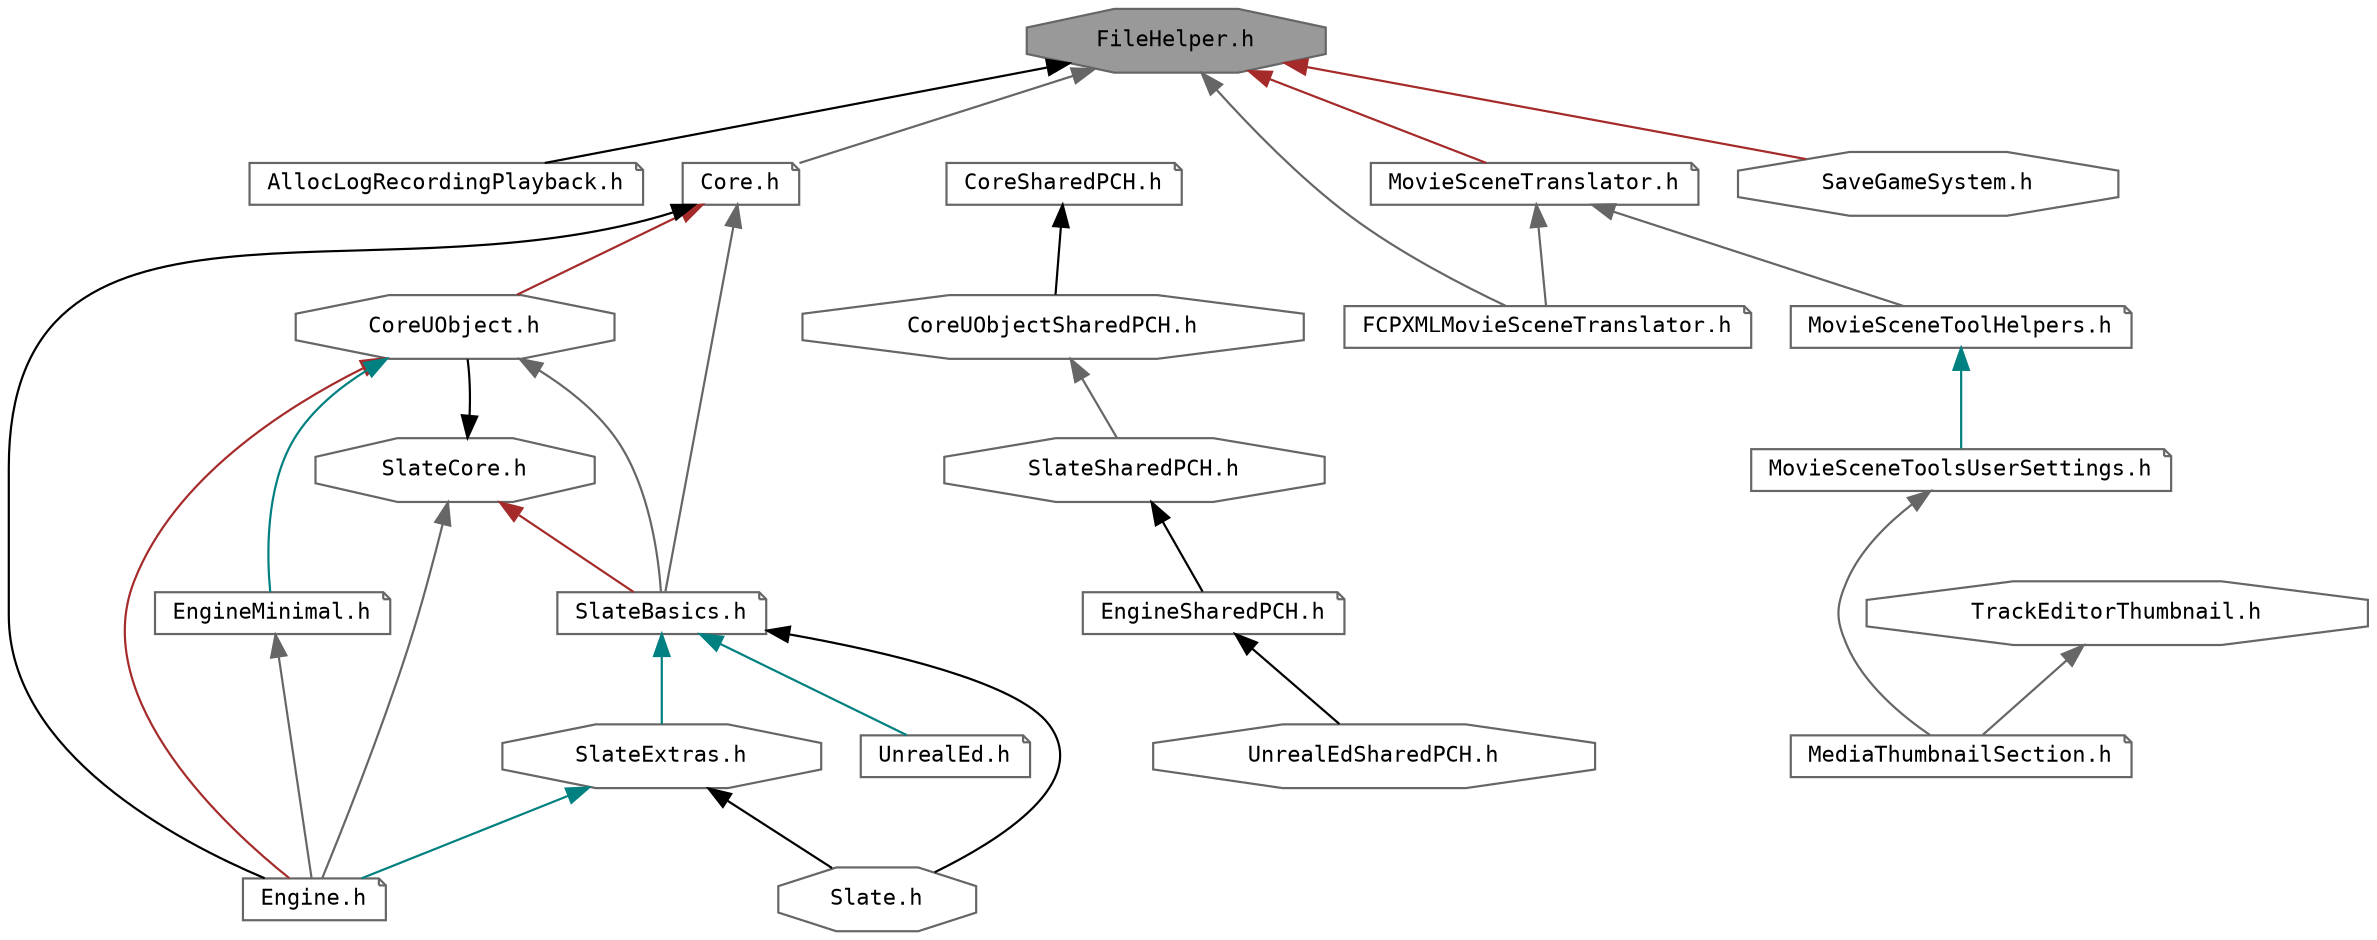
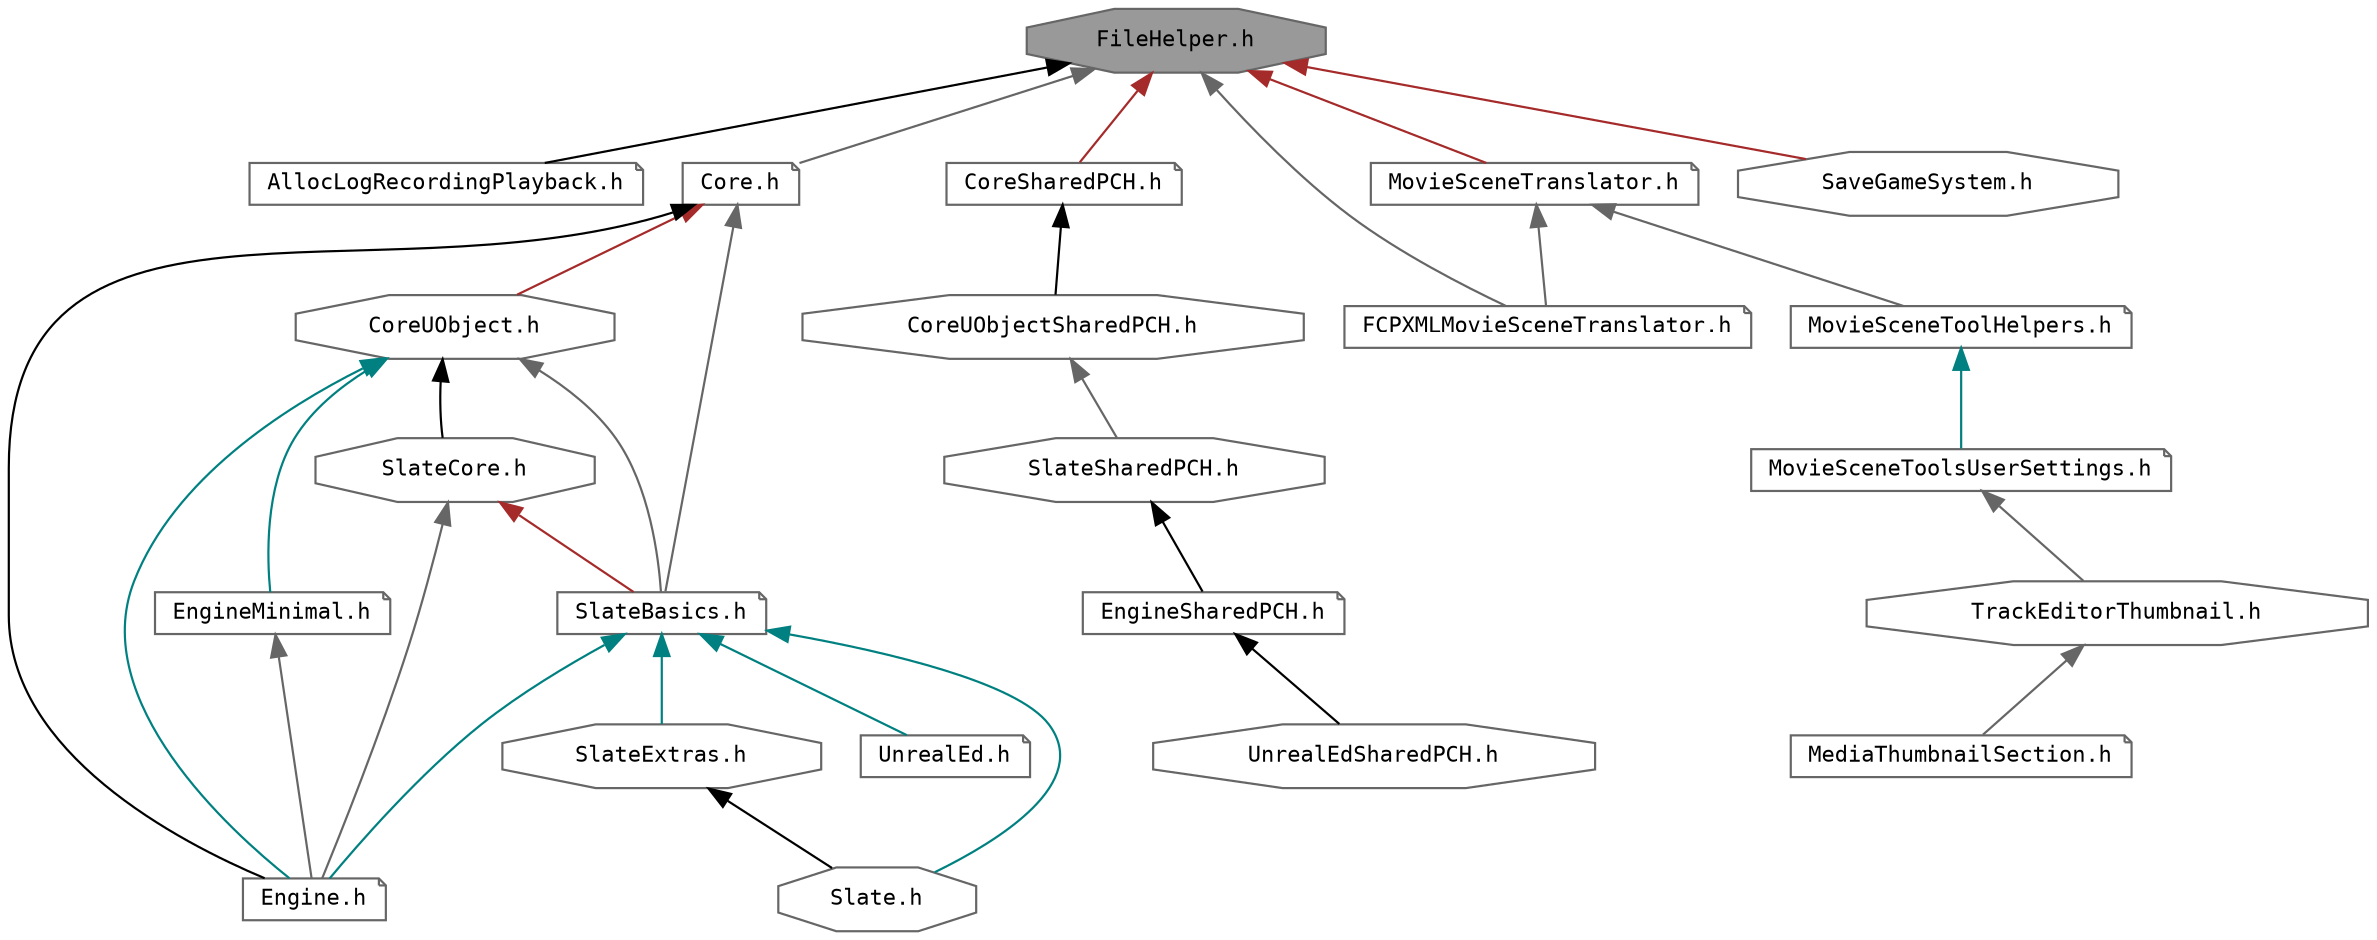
  digraph {
    fontname="DejaVu Sans Mono"
    node [color=grey40 fillcolor=white fontname="DejaVu Sans Mono" fontsize=10 shape=note style=filled]
    edge [color=gray40 dir=back fontname="DejaVu Sans Mono" fontsize=10 labelfontname=Helvetica labelfontsize=10 style=solid]
    n1 [color=gray40 fillcolor=grey60 fontcolor=black height=0.2 label="FileHelper.h" shape=octagon width=0.4]
    n2 [height=0.2 label="AllocLogRecordingPlayback.h" width=0.4]
    n3 [height=0.2 label="Core.h" width=0.4]
    n4 [height=0.2 label="CoreSharedPCH.h" width=0.4]
    n5 [height=0.2 label="FCPXMLMovieSceneTranslator.h" width=0.4]
    n6 [height=0.2 label="MovieSceneTranslator.h" width=0.4]
    n7 [height=0.2 label="SaveGameSystem.h" shape=octagon width=0.4]
    n8 [height=0.2 label="CoreUObject.h" shape=octagon width=0.4]
    n9 [height=0.2 label="Engine.h" width=0.4]
    n10 [height=0.2 label="SlateBasics.h" width=0.4]
    n11 [height=0.2 label="CoreUObjectSharedPCH.h" shape=octagon width=0.4]
    n12 [height=0.2 label="MovieSceneToolHelpers.h" width=0.4]
    n13 [height=0.2 label="EngineMinimal.h" width=0.4]
    n14 [height=0.2 label="SlateCore.h" shape=octagon width=0.4]
    n15 [height=0.2 label="Slate.h" shape=octagon width=0.4]
    n16 [height=0.2 label="SlateExtras.h" shape=octagon width=0.4]
    n17 [height=0.2 label="UnrealEd.h" width=0.4]
    n18 [height=0.2 label="SlateSharedPCH.h" shape=octagon width=0.4]
    n19 [height=0.2 label="EngineSharedPCH.h" width=0.4]
    n20 [height=0.2 label="UnrealEdSharedPCH.h" shape=octagon width=0.4]
    n21 [height=0.2 label="MovieSceneToolsUserSettings.h" width=0.4]
    n22 [height=0.2 label="TrackEditorThumbnail.h" shape=octagon width=0.4]
    n23 [height=0.2 label="MediaThumbnailSection.h" width=0.4]
    n1 -> n2 [color=black]
    n1 -> n3
+   n1 -> n4 [color=brown]
    n1 -> n5
    n1 -> n6 [color=brown]
    n1 -> n7 [color=brown]
    n3 -> n8 [color=brown]
    n3 -> n9 [color=black]
    n3 -> n10
    n4 -> n11 [color=black]
    n6 -> n5
    n6 -> n12
-   n8 -> n9 [color=brown]
+   n8 -> n9 [color=teal]
    n8 -> n10
    n8 -> n13 [color=teal]
-   n14 -> n8 [color=black]
-   n16 -> n9 [color=teal]
-   n10 -> n15 [color=black]
+   n8 -> n14 [color=black]
+   n10 -> n9 [color=teal]
+   n10 -> n15 [color=teal]
    n10 -> n16 [color=teal]
    n10 -> n17 [color=teal]
    n11 -> n18
    n12 -> n21 [color=teal]
    n13 -> n9
    n14 -> n9
    n14 -> n10 [color=brown]
    n16 -> n15 [color=black]
    n18 -> n19 [color=black]
    n19 -> n20 [color=black]
-   n21 -> n23
+   n21 -> n22
    n22 -> n23
  }
